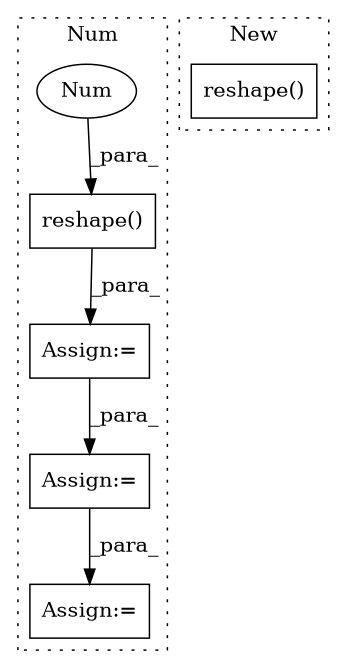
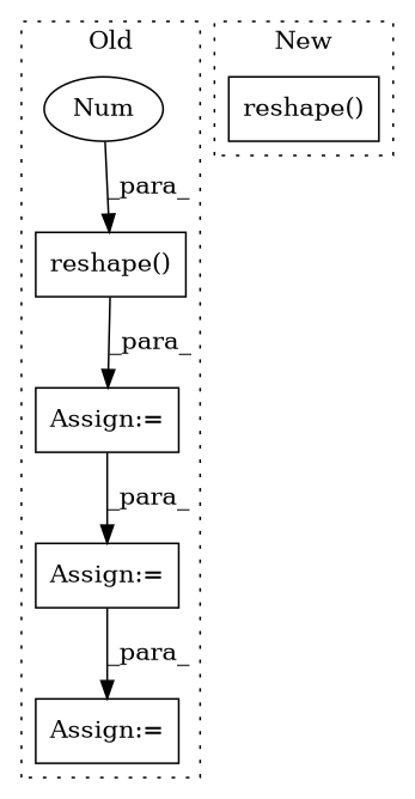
  digraph {
    node [a=68 l=3 shape=box]
    n1 [a=75 l="15,1" label="reshape()" s="4725,4811"]
    n2 [a=76 l=2 label=Num s=4740 shape=ellipse]
    n3 [label="Assign:=" s=4878]
    n4 [label="Assign:=" s=4846]
    n5 [label="Assign:=" s=4916]
    n6 [a=75 l="15,1" label="reshape()" s="2482,2530"]
    subgraph cluster_1 {
-     label=Num
+     label=Old
      style=dotted
      n1
      n2
      n3
      n4
      n5
    }
    subgraph cluster_2 {
      label=New
      style=dotted
      n6
    }
    n1 -> n4 [label=_para_]
    n2 -> n1 [label=_para_]
    n3 -> n5 [label=_para_]
    n4 -> n3 [label=_para_]
  }
